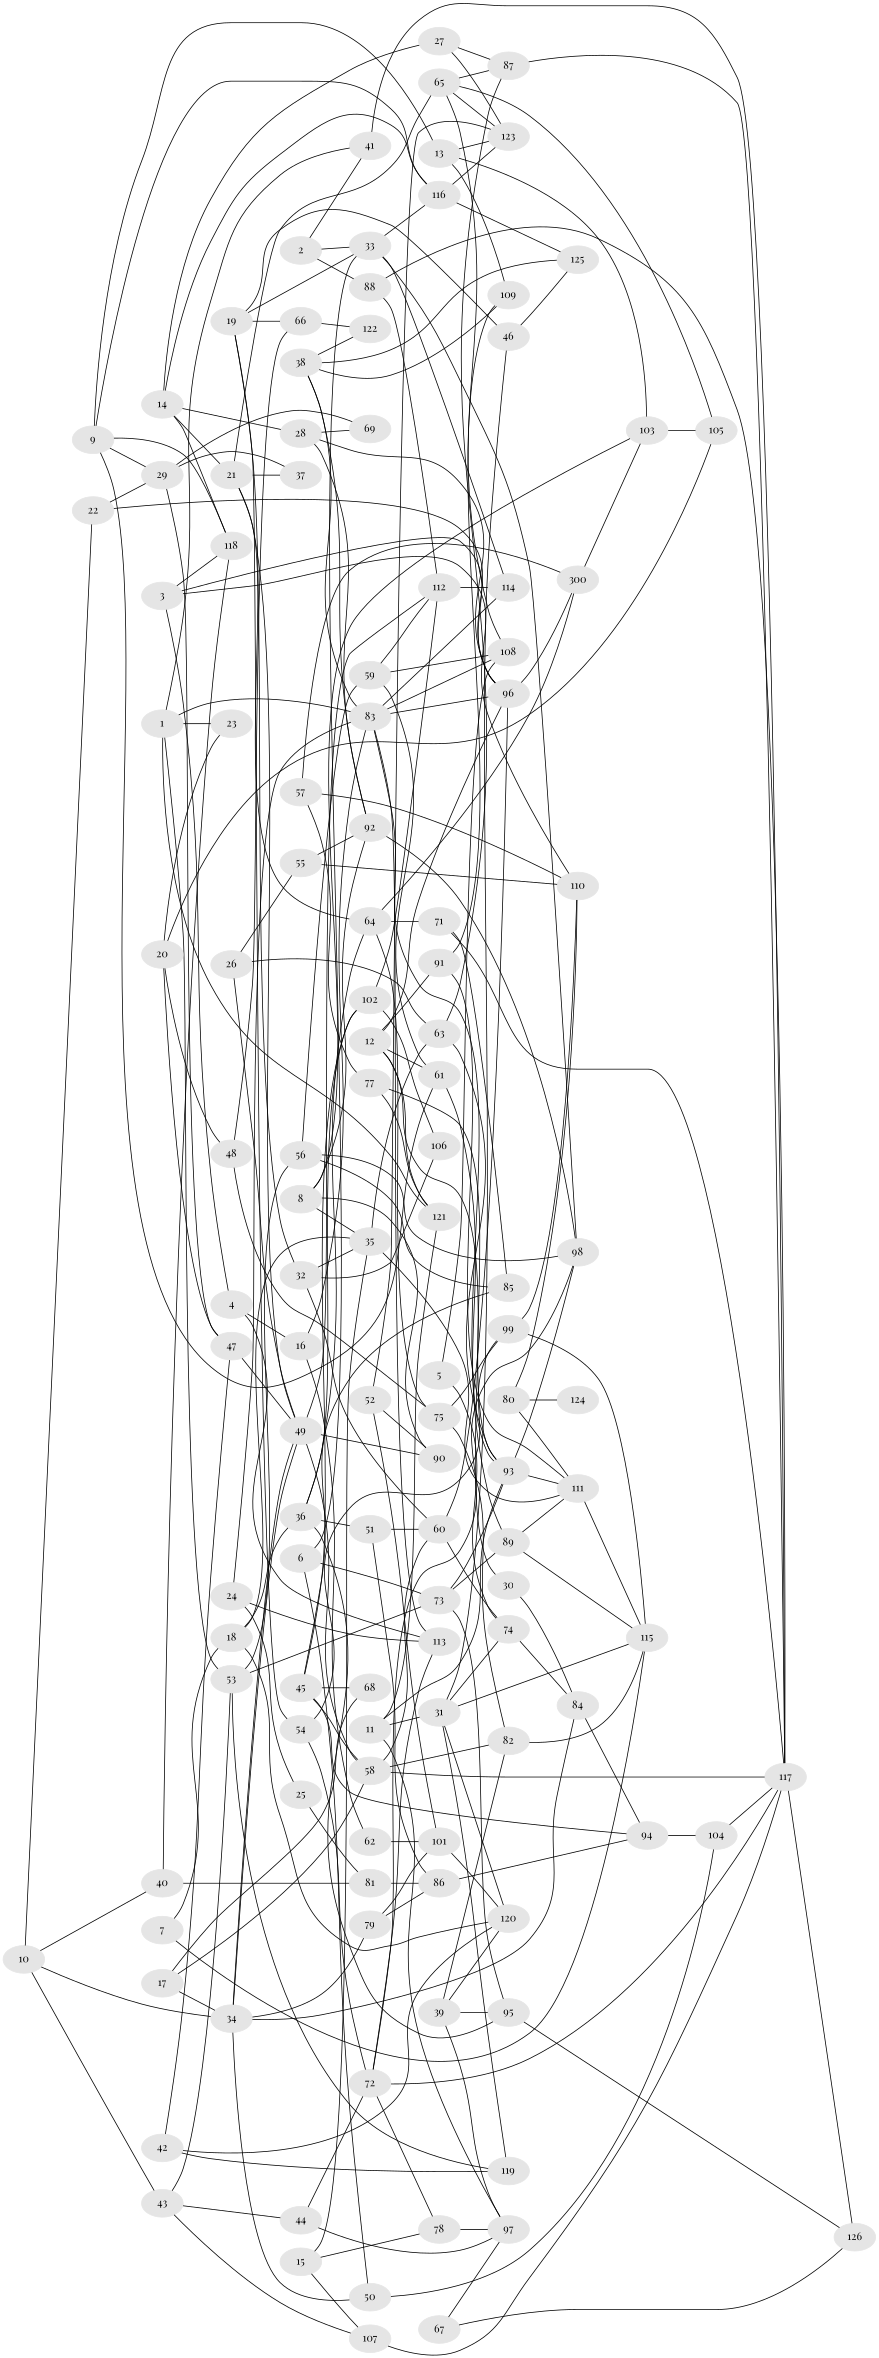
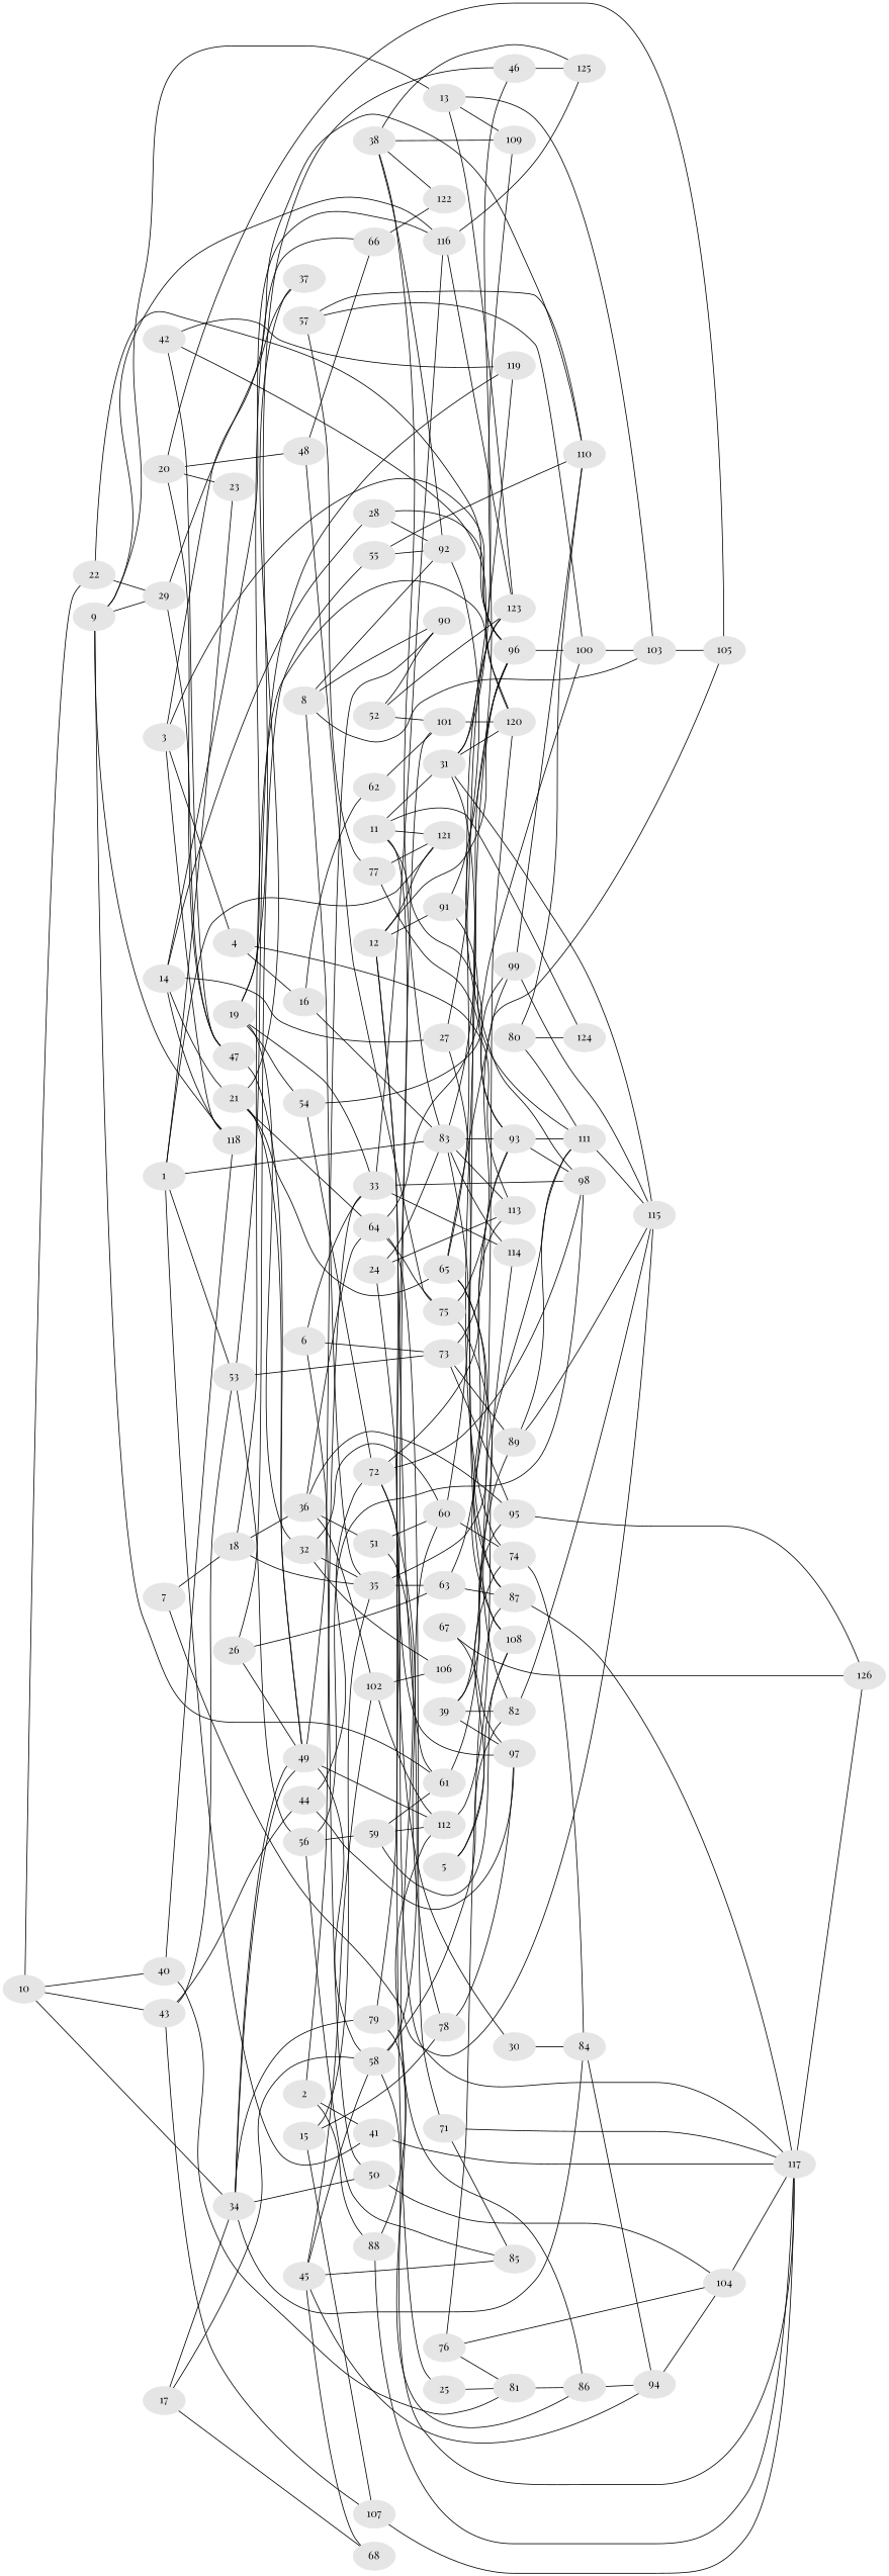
  graph {
    fontname="Playfair Display"
    rankdir=LR
    node [color=gray90 fontname="Playfair Display" style=filled]
    edge [fontname="Playfair Display"]
    1
    23
    41
    53
    83
    121
    117
    73
    119
    56
    96
    113
    108
    93
    114
    2
    33
    88
    116
    98
    112
    3
    4
    110
    118
    16
-   100 [label=300]
+   100
    62
    5
    74
    84
    6
    50
    104
    95
    89
    7
    18
    115
    35
    36
    120
    8
    90
    92
    103
    111
    63
    105
    9
    13
    29
    61
    109
    123
    47
    37
-   69
    125
    10
    22
    34
    40
    43
    49
    79
    81
    107
    44
    11
    31
    97
    124
    46
    12
    30
    91
    101
    14
    21
    27
    28
    64
    65
    87
    15
    78
    17
    58
    68
    60
    82
    51
    102
    19
    32
    54
    66
    106
    72
    99
    122
    20
    48
    75
    71
    24
    25
    86
    26
    55
    94
    126
    38
    39
    42
    45
    85
    52
    59
    57
    77
    67
+   76
    80
    1 -- 23
    1 -- 41
    1 -- 53
    1 -- 83
    1 -- 121
    41 -- 117
    53 -- 73
    53 -- 119
    53 -- 56
    83 -- 96
    83 -- 113
    83 -- 108
    83 -- 93
    83 -- 114
    117 -- 126
    73 -- 93
    73 -- 95
    73 -- 89
    56 -- 98
    56 -- 85
    56 -- 59
    96 -- 100
    93 -- 98
    93 -- 111
    2 -- 41
    2 -- 33
    2 -- 88
    33 -- 114
    33 -- 116
    33 -- 98
    88 -- 117
    88 -- 112
    116 -- 123
    116 -- 125
    112 -- 114
    3 -- 96
    3 -- 4
    3 -- 110
    3 -- 118
    4 -- 113
    4 -- 16
    16 -- 83
    16 -- 62
    100 -- 103
    62 -- 101
    5 -- 108
    5 -- 74
    74 -- 84
    84 -- 94
    6 -- 73
    6 -- 33
    6 -- 50
    50 -- 104
    104 -- 117
    95 -- 126
    89 -- 115
    89 -- 111
    7 -- 18
    7 -- 115
    18 -- 35
    18 -- 36
    18 -- 120
    35 -- 111
    35 -- 63
    36 -- 95
    36 -- 64
    36 -- 51
    36 -- 102
    8 -- 35
    8 -- 90
    8 -- 92
    8 -- 103
    92 -- 98
    103 -- 105
    111 -- 115
    63 -- 93
    63 -- 87
    9 -- 116
    9 -- 118
    9 -- 13
    9 -- 29
    9 -- 61
    13 -- 103
    13 -- 109
    13 -- 123
    29 -- 47
    29 -- 37
-   29 -- 69
    61 -- 89
    47 -- 49
    10 -- 22
    10 -- 34
    10 -- 40
    10 -- 43
    22 -- 96
    22 -- 29
    34 -- 84
    34 -- 50
    34 -- 49
    34 -- 49
    34 -- 79
    40 -- 118
    40 -- 81
    43 -- 53
    43 -- 107
    43 -- 44
    49 -- 112
    49 -- 90
    49 -- 58
    79 -- 101
    79 -- 86
    81 -- 86
    107 -- 117
    44 -- 97
    44 -- 72
    11 -- 121
    11 -- 93
    11 -- 31
    11 -- 97
+   11 -- 124
    31 -- 119
    31 -- 74
    31 -- 115
    31 -- 120
    31 -- 46
    46 -- 125
    12 -- 121
    12 -- 96
    12 -- 61
    12 -- 30
    12 -- 91
    30 -- 84
    91 -- 111
    91 -- 109
    101 -- 120
    14 -- 116
    14 -- 118
    14 -- 21
    14 -- 27
    14 -- 28
    21 -- 37
    21 -- 49
    21 -- 64
    21 -- 65
    27 -- 123
    27 -- 87
    28 -- 96
    28 -- 92
-   28 -- 69
    64 -- 100
    64 -- 75
    64 -- 71
    65 -- 108
    65 -- 105
    65 -- 123
    65 -- 87
    87 -- 117
    15 -- 35
    15 -- 107
    15 -- 78
    78 -- 97
    17 -- 34
    17 -- 58
    17 -- 68
    58 -- 117
    58 -- 60
    58 -- 82
    60 -- 96
    60 -- 74
    82 -- 115
    51 -- 60
    51 -- 86
    102 -- 112
    102 -- 106
    19 -- 33
    19 -- 46
    19 -- 32
    19 -- 54
    19 -- 66
    32 -- 35
    32 -- 60
    32 -- 106
    54 -- 72
    54 -- 99
    66 -- 122
    72 -- 117
    72 -- 113
    72 -- 98
    72 -- 78
    99 -- 110
    99 -- 115
    20 -- 23
    20 -- 105
    20 -- 47
    20 -- 48
    48 -- 66
    48 -- 75
    75 -- 82
    75 -- 99
    71 -- 117
    71 -- 85
    24 -- 83
    24 -- 113
    24 -- 25
    25 -- 81
    86 -- 94
    26 -- 63
    26 -- 49
    26 -- 55
    55 -- 110
    55 -- 92
    94 -- 104
    38 -- 83
    38 -- 92
    38 -- 109
    38 -- 125
    38 -- 122
    39 -- 95
    39 -- 120
    39 -- 97
    39 -- 82
    42 -- 119
    42 -- 120
    42 -- 47
    45 -- 58
    45 -- 68
    45 -- 102
    45 -- 94
    45 -- 85
    52 -- 90
    52 -- 123
    52 -- 101
    59 -- 108
    59 -- 112
    59 -- 61
    57 -- 110
    57 -- 100
    57 -- 77
    77 -- 121
    77 -- 93
    67 -- 97
    67 -- 126
+   76 -- 104
+   76 -- 81
+   76 -- 87
    80 -- 110
    80 -- 111
    80 -- 124
  }
